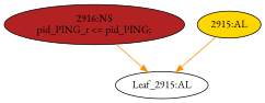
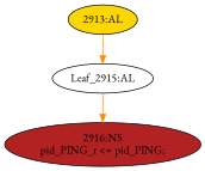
  strict digraph {
    fontname="EB Garamond"
    node [fontname="EB Garamond" style=filled]
    edge [color=darkorange cond="[]" fontname="EB Garamond" lineno=None style=solid]
    n1 [ast="<pyverilog.vparser.ast.NonblockingSubstitution object at 0x7f13b554dcd0>" fillcolor=firebrick label="2916:NS\npid_PING_r <= pid_PING;" statements="[<pyverilog.vparser.ast.NonblockingSubstitution object at 0x7f13b554dcd0>]" typ=NonblockingSubstitution]
    n2 [def_var="['pid_PING_r']" label="Leaf_2915:AL" style=""]
-   n3 [ast="<pyverilog.vparser.ast.Always object at 0x7f13b554de10>" clk_sens=True fillcolor=gold label="2915:AL" sens="['clk']" statements="[]" typ=Always use_var="['pid_PING']"]
-   n1 -> n2
+   n3 [ast="<pyverilog.vparser.ast.Always object at 0x7f13b554de10>" clk_sens=True fillcolor=gold label="2913:AL" sens="['clk']" statements="[]" typ=Always use_var="['pid_PING']"]
+   n2 -> n1
    n3 -> n2
  }
